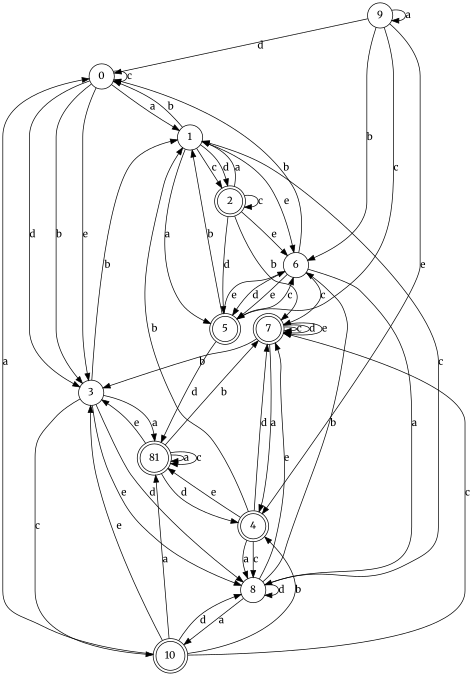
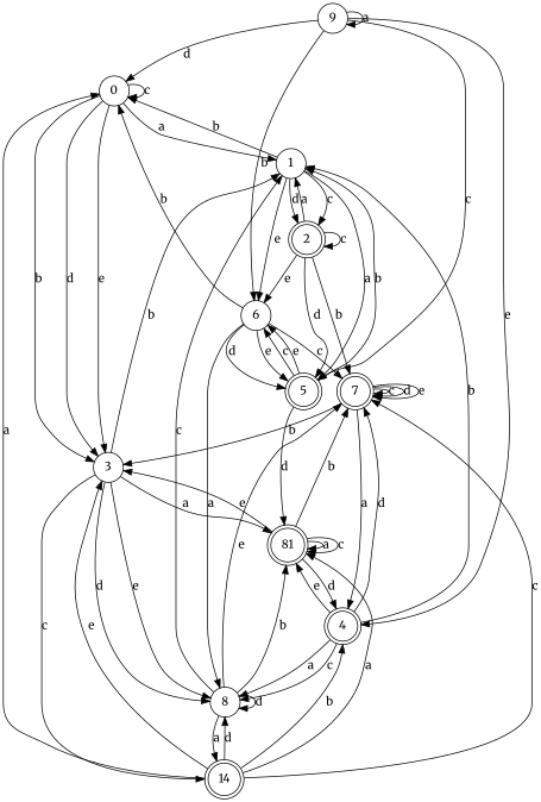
  digraph {
    fontname=Merriweather
    rankdir=TB
    node [color=black fillcolor=white fontname=Merriweather shape=circle style=filled]
    edge [fontname=Merriweather]
    n1 [label=0]
    n2 [label=1]
    n3 [label=3]
    n4 [label=2 shape=doublecircle style="rounded,filled"]
    n5 [label=5 shape=doublecircle style="rounded,filled"]
    n6 [label=6]
    n7 [label=8]
-   n8 [label=10 shape=doublecircle style="rounded,filled"]
+   n8 [label=14 shape=doublecircle style="rounded,filled"]
    n9 [label=81 shape=doublecircle style="rounded,filled"]
    n10 [label=7 shape=doublecircle style="rounded,filled"]
    n11 [label=4 shape=doublecircle style="rounded,filled"]
    n12 [label=9]
    n1 -> n1 [label=c]
    n1 -> n2 [label=a]
    n1 -> n3 [label=b]
    n1 -> n3 [label=d]
    n1 -> n3 [label=e]
    n2 -> n1 [label=b]
    n2 -> n4 [label=c]
    n2 -> n4 [label=d]
    n2 -> n5 [label=a]
    n2 -> n6 [label=e]
    n3 -> n2 [label=b]
    n3 -> n7 [label=d]
    n3 -> n7 [label=e]
    n3 -> n8 [label=c]
    n3 -> n9 [label=a]
    n4 -> n2 [label=a]
    n4 -> n4 [label=c]
    n4 -> n5 [label=d]
    n4 -> n6 [label=e]
    n4 -> n10 [label=b]
    n5 -> n2 [label=b]
    n5 -> n6 [label=c]
    n5 -> n6 [label=e]
    n5 -> n9 [label=d]
    n6 -> n1 [label=b]
    n6 -> n5 [label=d]
    n6 -> n5 [label=e]
    n6 -> n7 [label=a]
    n6 -> n10 [label=c]
    n7 -> n2 [label=c]
-   n7 -> n6 [label=b]
+   n7 -> n9 [label=b]
    n7 -> n7 [label=d]
    n7 -> n8 [label=a]
    n7 -> n10 [label=e]
    n8 -> n1 [label=a]
    n8 -> n3 [label=e]
    n8 -> n7 [label=d]
    n8 -> n9 [label=a]
    n8 -> n10 [label=c]
    n8 -> n11 [label=b]
    n9 -> n3 [label=e]
    n9 -> n9 [label=a]
    n9 -> n9 [label=c]
    n9 -> n10 [label=b]
    n9 -> n11 [label=d]
    n10 -> n3 [label=b]
    n10 -> n10 [label=c]
    n10 -> n10 [label=d]
    n10 -> n10 [label=e]
    n10 -> n11 [label=a]
    n11 -> n2 [label=b]
    n11 -> n7 [label=a]
    n11 -> n7 [label=c]
    n11 -> n9 [label=e]
    n11 -> n10 [label=d]
    n12 -> n1 [label=d]
    n12 -> n5 [label=c]
    n12 -> n6 [label=b]
    n12 -> n11 [label=e]
    n12 -> n12 [label=a]
  }
